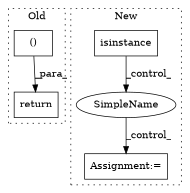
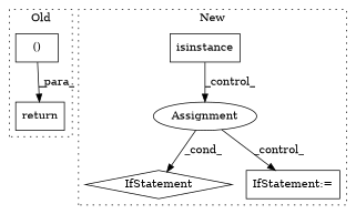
  digraph {
    node [shape=box]
    n1 [a=106 l=95 label="()" s=1164]
    n2 [a=41 l=12 label=return s=1152]
    n3 [a=32 l="11,2" label=isinstance s="1506,1556"]
-   n5 [a=42 label=SimpleName shape=ellipse]
-   n6 [a=7 l="75,2" label="Assignment:=" s="1570,1673"]
+   n4 [a=25 l="4,2" label=IfStatement s="1502,1558" shape=diamond]
+   n5 [a=42 label=Assignment shape=ellipse]
+   n6 [a=7 l="75,2" label="IfStatement:=" s="1570,1673"]
    subgraph cluster_1 {
      label=Old
      style=dotted
      n1
      n2
    }
    subgraph cluster_2 {
      label=New
      style=dotted
      n3
+     n4
      n5
      n6
    }
    n1 -> n2 [label=_para_]
    n3 -> n5 [label=_control_]
+   n5 -> n4 [label=_cond_]
    n5 -> n6 [label=_control_]
  }
